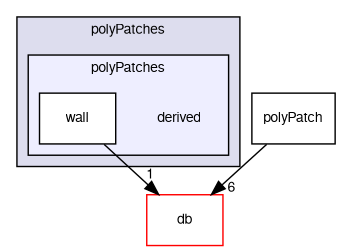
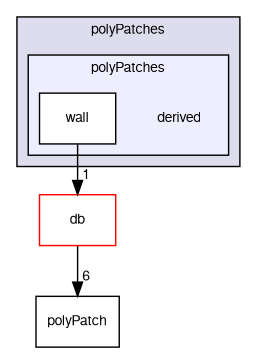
  digraph {
    compound=true
    node [fontname=FreeSans fontsize=10 shape=box]
    edge [labeldistance=1.5 labelfontname=FreeSans labelfontsize=10]
    n1 [label=derived shape=plaintext]
    n2 [color=black fillcolor=white label=wall style=filled]
    n3 [color=red label=db]
    n4 [label=polyPatch]
    subgraph cluster_1 {
      bgcolor="#ddddee"
      fontname=FreeSans
      fontsize=10
      label=polyPatches
      pencolor=black
      subgraph cluster_2 {
        bgcolor="#eeeeff"
        fontname=FreeSans
        fontsize=10
        label=polyPatches
        pencolor=black
        n1
        n2
      }
    }
    n2 -> n3 [headlabel=1]
-   n4 -> n3 [headlabel=6]
+   n3 -> n4 [headlabel=6]
  }
